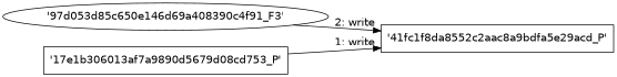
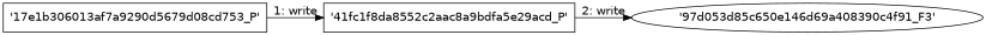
  digraph {
    engine=neato
    fixedsize=false
    fontname="DejaVu Sans"
    fontsize=10
    nodesep=0.3
    rankdir=LR
    ranksep=0
    splines=true
    node [fontname="DejaVu Sans" node_type=Process shape=box]
    edge [fontname="DejaVu Sans"]
    "'97d053d85c650e146d69a408390c4f91_F3'" [node_type=file shape=ellipse]
-   "'17e1b306013af7a9290d5679d08cd753_P'" [label="'17e1b306013af7a9890d5679d08cd753_P'"]
+   "'17e1b306013af7a9290d5679d08cd753_P'"
    "'41fc1f8da8552c2aac8a9bdfa5e29acd_P'"
    "'17e1b306013af7a9290d5679d08cd753_P'" -> "'41fc1f8da8552c2aac8a9bdfa5e29acd_P'" [label="1: write"]
-   "'97d053d85c650e146d69a408390c4f91_F3'" -> "'41fc1f8da8552c2aac8a9bdfa5e29acd_P'" [label="2: write"]
+   "'41fc1f8da8552c2aac8a9bdfa5e29acd_P'" -> "'97d053d85c650e146d69a408390c4f91_F3'" [label="2: write"]
  }
